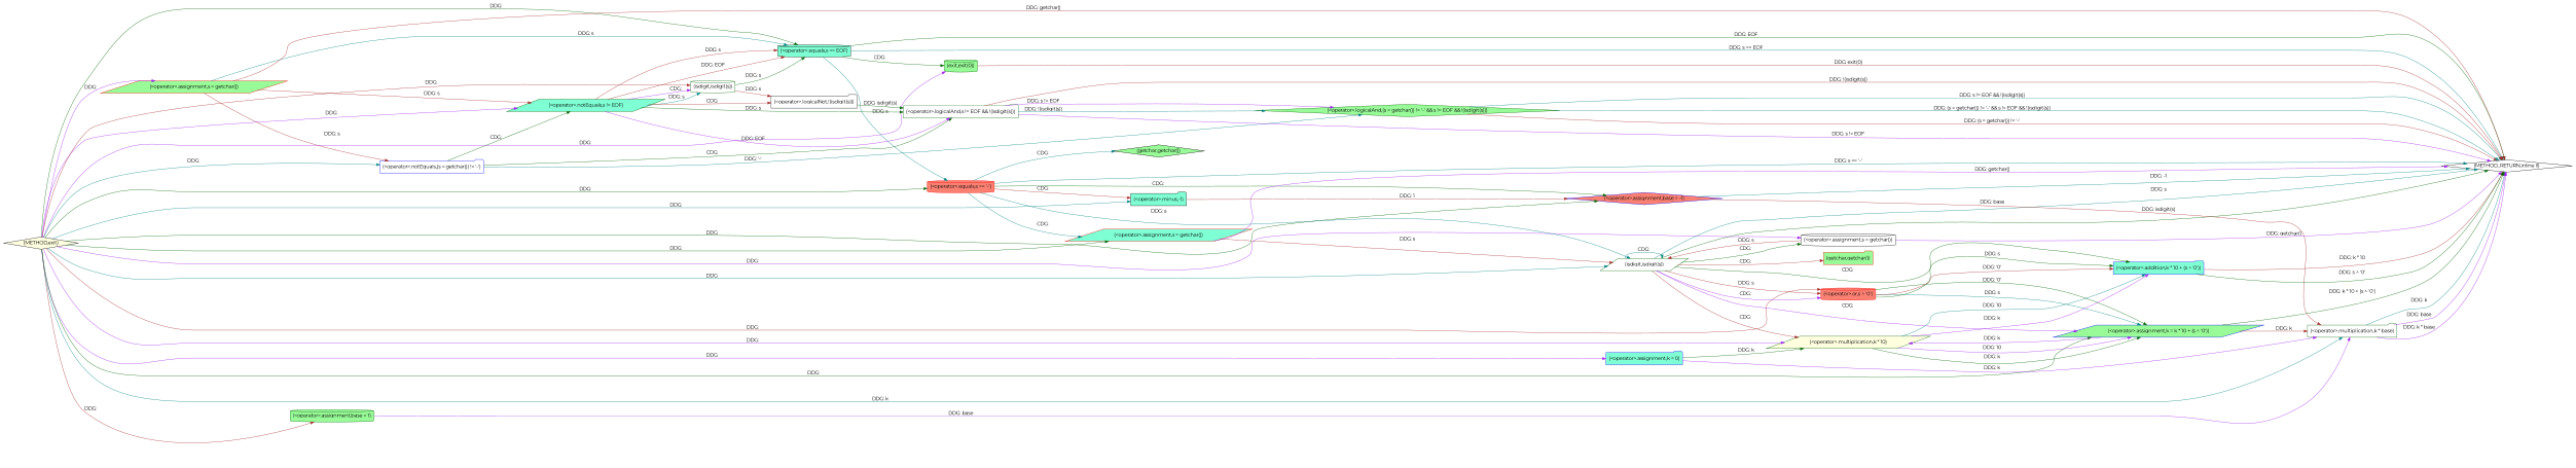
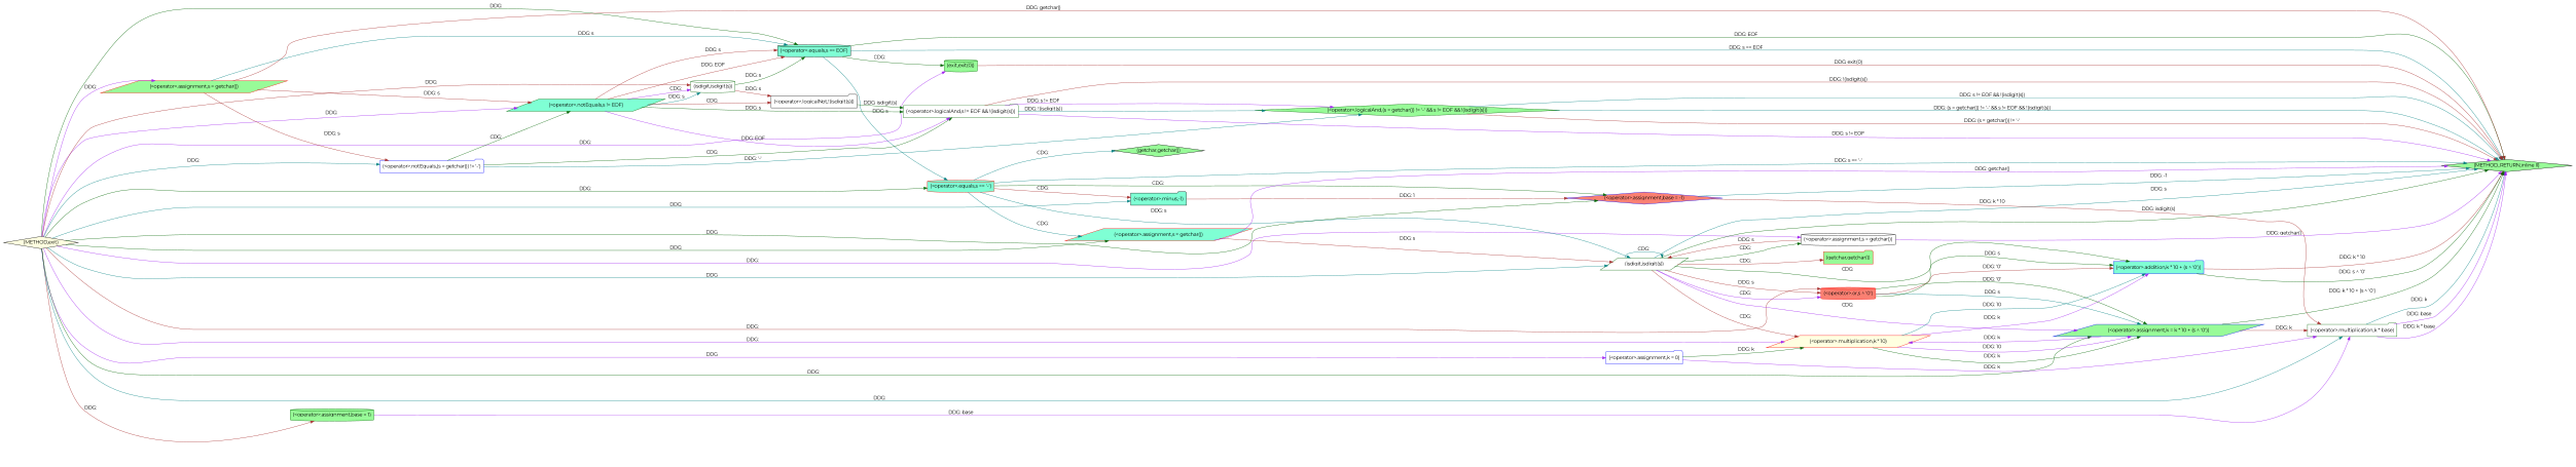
  digraph {
    fontname=Montserrat
    rankdir=LR
    node [color=darkgreen fillcolor=white fontname=Montserrat shape=folder style=filled]
    edge [color=brown fontname=Montserrat]
    n1 [color=black fillcolor=lightyellow label="(METHOD,exit)" shape=diamond]
-   n2 [color=blue fillcolor=aquamarine label="(<operator>.assignment,k = 0)"]
+   n2 [color=blue label="(<operator>.assignment,k = 0)"]
    n3 [fillcolor=palegreen label="(<operator>.assignment,base = 1)" shape=cylinder]
    n4 [color=black fillcolor=aquamarine label="(<operator>.equals,s == EOF)" shape=cylinder]
    n5 [fillcolor=palegreen label="(exit,exit(0))" shape=cylinder]
-   n6 [color=red fillcolor=salmon label="(<operator>.equals,s == '-')" shape=cylinder]
+   n6 [color=red fillcolor=aquamarine label="(<operator>.equals,s == '-')" shape=cylinder]
    n7 [label="(isdigit,isdigit(s))" shape=parallelogram]
    n8 [label="(<operator>.multiplication,k * base)"]
    n9 [color=blue fillcolor=salmon label="(<operator>.assignment,base = -1)" shape=diamond]
    n10 [color=red fillcolor=aquamarine label="(<operator>.assignment,s = getchar())" shape=parallelogram]
    n11 [color=blue fillcolor=palegreen label="(<operator>.assignment,k = k * 10 + (s ^ '0'))" shape=parallelogram]
    n12 [color=black label="(<operator>.assignment,s = getchar())" shape=cylinder]
    n13 [color=blue label="(<operator>.notEquals,(s = getchar()) != '-')"]
    n14 [color=red fillcolor=palegreen label="(<operator>.assignment,s = getchar())" shape=parallelogram]
    n15 [fillcolor=aquamarine label="(<operator>.notEquals,s != EOF)" shape=parallelogram]
    n16 [color=black fillcolor=aquamarine label="(<operator>.minus,-1)"]
    n17 [label="(isdigit,isdigit(s))" shape=cylinder]
-   n18 [fillcolor=lightyellow label="(<operator>.multiplication,k * 10)" shape=parallelogram]
+   n18 [color=red fillcolor=lightyellow label="(<operator>.multiplication,k * 10)" shape=parallelogram]
    n19 [color=red fillcolor=salmon label="(<operator>.or,s ^ '0')" shape=cylinder]
-   n20 [color=black label="(METHOD_RETURN,inline ll)" shape=diamond]
+   n20 [color=black fillcolor=palegreen label="(METHOD_RETURN,inline ll)" shape=diamond]
    n21 [color=black fillcolor=palegreen label="(getchar,getchar())" shape=diamond]
    n22 [color=blue fillcolor=aquamarine label="(<operator>.addition,k * 10 + (s ^ '0'))"]
    n23 [color=red fillcolor=palegreen label="(getchar,getchar())"]
    n24 [fillcolor=palegreen label="(<operator>.logicalAnd,(s = getchar()) != '-' && s != EOF && !(isdigit(s)))" shape=diamond]
    n25 [label="(<operator>.logicalAnd,s != EOF && !(isdigit(s)))"]
    n26 [color=black label="(<operator>.logicalNot,!(isdigit(s)))"]
    n1 -> n2 [color=purple label="DDG: "]
    n1 -> n3 [label="DDG: "]
    n1 -> n4 [color=darkgreen label="DDG: "]
    n1 -> n5 [color=purple label="DDG: "]
    n1 -> n6 [color=darkgreen label="DDG: "]
    n1 -> n7 [color=teal label="DDG: "]
-   n1 -> n8 [color=teal label="DDG: k"]
+   n1 -> n8 [color=teal label="DDG: "]
    n1 -> n9 [color=darkgreen label="DDG: "]
    n1 -> n10 [color=darkgreen label="DDG: "]
    n1 -> n11 [color=darkgreen label="DDG: "]
    n1 -> n12 [color=purple label="DDG: "]
    n1 -> n13 [color=teal label="DDG: "]
    n1 -> n14 [color=purple label="DDG: "]
    n1 -> n15 [color=purple label="DDG: "]
    n1 -> n16 [color=teal label="DDG: "]
    n1 -> n17 [label="DDG: "]
    n1 -> n18 [color=purple label="DDG: "]
    n1 -> n19 [label="DDG: "]
    n2 -> n8 [color=purple label="DDG: k"]
    n2 -> n18 [color=darkgreen label="DDG: k"]
    n3 -> n8 [color=purple label="DDG: base"]
    n4 -> n5 [color=darkgreen label="CDG: "]
    n4 -> n6 [color=teal label="DDG: s"]
    n4 -> n20 [color=darkgreen label="DDG: EOF"]
    n4 -> n20 [color=teal label="DDG: s == EOF"]
    n5 -> n20 [label="DDG: exit(0)"]
    n6 -> n7 [color=teal label="DDG: s"]
    n6 -> n9 [color=darkgreen label="CDG: "]
    n6 -> n10 [color=teal label="CDG: "]
    n6 -> n16 [label="CDG: "]
    n6 -> n20 [color=teal label="DDG: s == '-'"]
    n6 -> n21 [color=teal label="CDG: "]
    n7 -> n7 [color=teal label="CDG: "]
    n7 -> n11 [color=purple label="CDG: "]
    n7 -> n12 [color=darkgreen label="CDG: "]
    n7 -> n18 [label="CDG: "]
    n7 -> n19 [label="DDG: s"]
    n7 -> n19 [color=purple label="CDG: "]
    n7 -> n20 [color=teal label="DDG: s"]
    n7 -> n20 [color=darkgreen label="DDG: isdigit(s)"]
    n7 -> n22 [color=darkgreen label="CDG: "]
    n7 -> n23 [label="CDG: "]
    n8 -> n20 [color=teal label="DDG: k"]
    n8 -> n20 [color=purple label="DDG: base"]
    n8 -> n20 [color=purple label="DDG: k * base"]
-   n9 -> n8 [label="DDG: base"]
+   n9 -> n8 [label="DDG: k * 10"]
    n9 -> n20 [color=teal label="DDG: -1"]
    n10 -> n7 [label="DDG: s"]
    n10 -> n20 [color=purple label="DDG: getchar()"]
    n11 -> n8 [label="DDG: k"]
    n11 -> n18 [color=purple label="DDG: k"]
    n11 -> n20 [color=darkgreen label="DDG: k * 10 + (s ^ '0')"]
    n12 -> n7 [label="DDG: s"]
    n12 -> n20 [color=purple label="DDG: getchar()"]
    n13 -> n15 [color=darkgreen label="CDG: "]
    n13 -> n24 [color=teal label="DDG: '-'"]
    n13 -> n25 [color=darkgreen label="CDG: "]
    n14 -> n4 [color=teal label="DDG: s"]
    n14 -> n13 [label="DDG: s"]
    n14 -> n15 [label="DDG: s"]
    n14 -> n20 [label="DDG: getchar()"]
    n15 -> n4 [label="DDG: s"]
    n15 -> n4 [label="DDG: EOF"]
    n15 -> n17 [color=teal label="DDG: s"]
    n15 -> n17 [color=purple label="CDG: "]
    n15 -> n25 [color=purple label="DDG: EOF"]
    n15 -> n25 [color=darkgreen label="DDG: s"]
    n15 -> n26 [label="CDG: "]
    n16 -> n9 [label="DDG: 1"]
    n17 -> n4 [color=darkgreen label="DDG: s"]
    n17 -> n26 [label="DDG: s"]
    n18 -> n11 [color=purple label="DDG: 10"]
    n18 -> n11 [color=darkgreen label="DDG: k"]
    n18 -> n22 [color=teal label="DDG: 10"]
    n18 -> n22 [color=purple label="DDG: k"]
    n19 -> n11 [color=darkgreen label="DDG: '0'"]
    n19 -> n11 [color=teal label="DDG: s"]
    n19 -> n22 [label="DDG: '0'"]
    n19 -> n22 [color=darkgreen label="DDG: s"]
    n22 -> n20 [label="DDG: k * 10"]
    n22 -> n20 [color=darkgreen label="DDG: s ^ '0'"]
    n24 -> n20 [label="DDG: (s = getchar()) != '-'"]
    n24 -> n20 [color=teal label="DDG: s != EOF && !(isdigit(s))"]
    n24 -> n20 [color=teal label="DDG: (s = getchar()) != '-' && s != EOF && !(isdigit(s))"]
    n25 -> n20 [color=purple label="DDG: s != EOF"]
    n25 -> n20 [label="DDG: !(isdigit(s))"]
    n25 -> n24 [color=purple label="DDG: s != EOF"]
    n25 -> n24 [color=teal label="DDG: !(isdigit(s))"]
    n26 -> n25 [color=darkgreen label="DDG: isdigit(s)"]
  }
